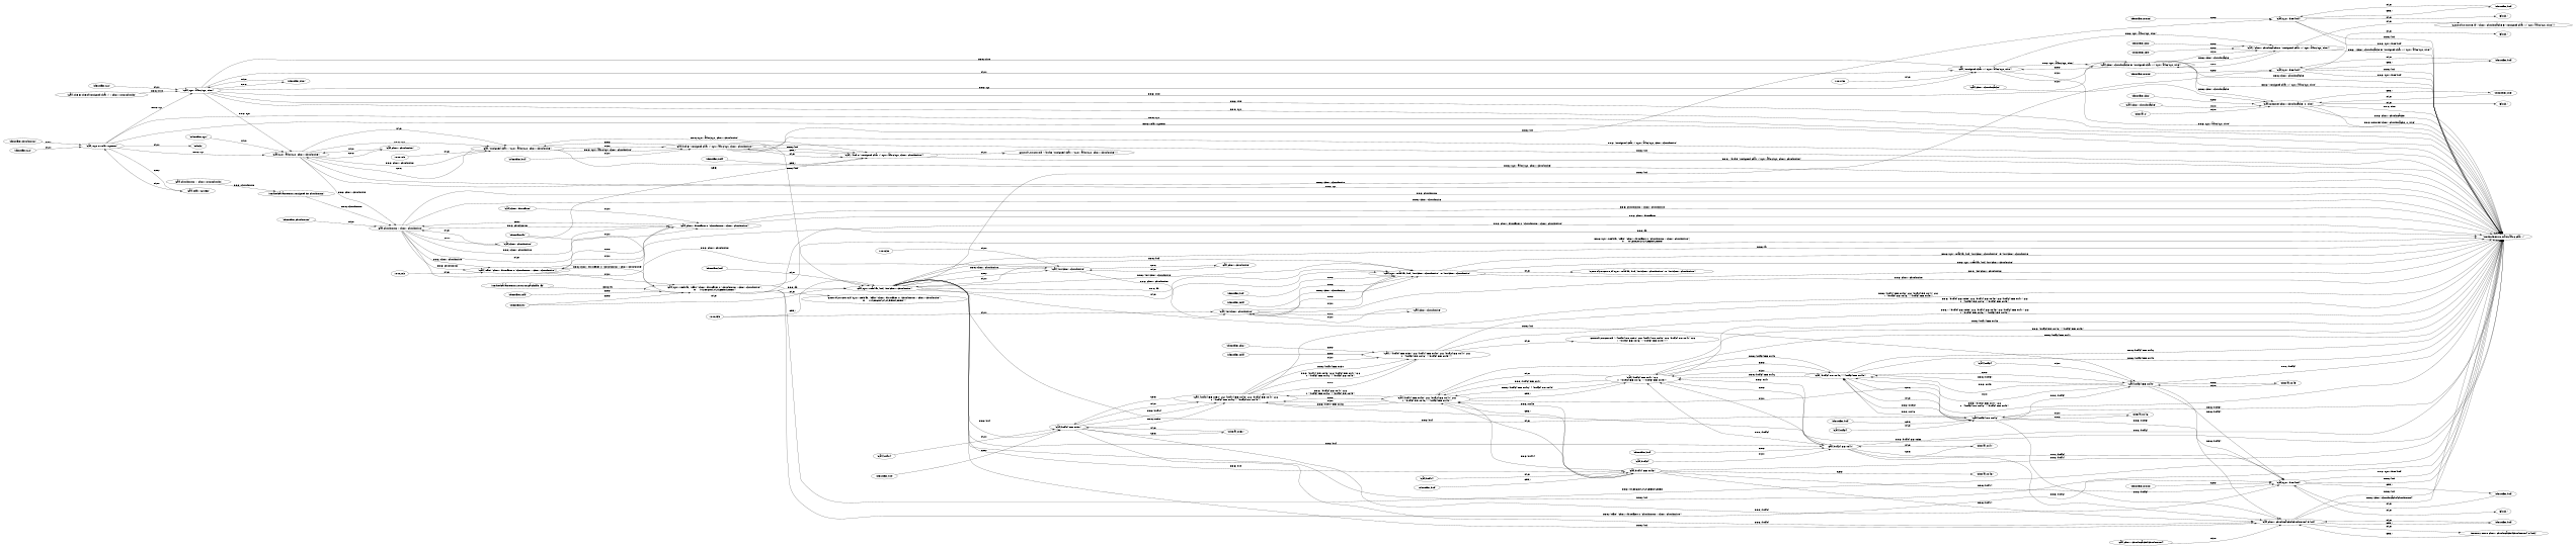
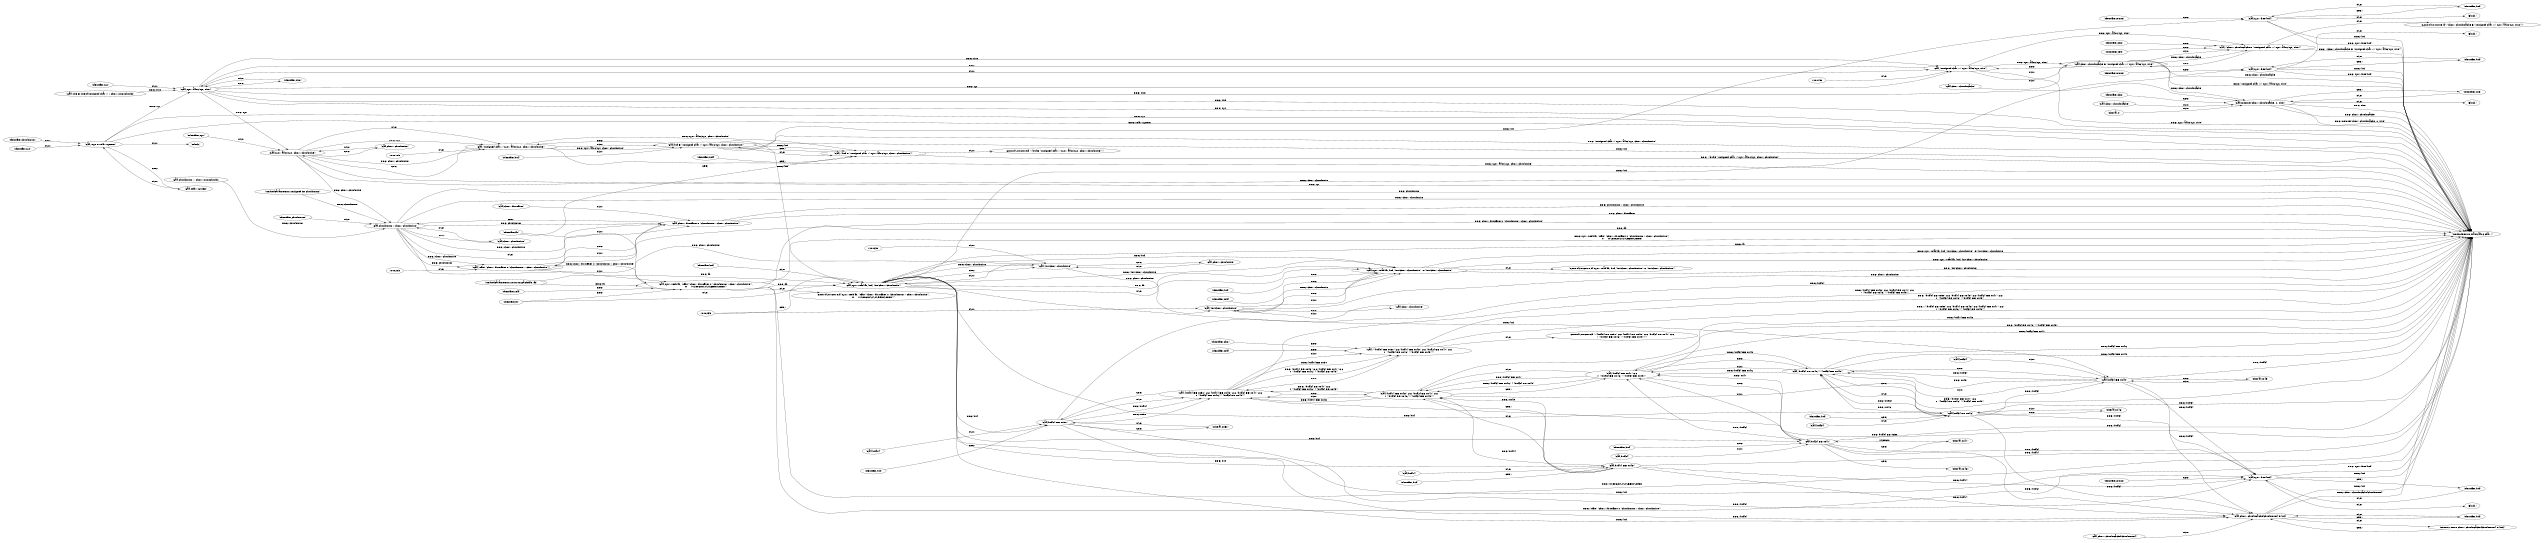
  digraph {
    rankdir=LR
    n1 [label="(Call,*sys = self->system)"]
    n2 [label="(Call,sys->alloc(sys, size))"]
    n3 [label="(Call,sys->alloc(sys, chm->chunk_size))"]
    n4 [label="(MethodReturn,static alloc char *)"]
    n5 [label="(Call,self->system)"]
    n6 [label="(Block,)"]
    n7 [label="(Call,(unsigned char **) sys->alloc(sys, size))"]
    n8 [label="(Call,memset(chm->chunk_cache, 0, size))"]
    n9 [label="(Identifier,size)"]
    n10 [label="(Call,(unsigned char *) sys->alloc(sys, chm->chunk_size))"]
    n11 [label="(Call,chunk_num * chm->chunk_size)"]
    n12 [label="(Call,chm->chunk_size)"]
    n13 [label="(Call,!(chm->chunk_cache = (unsigned char **) sys->alloc(sys, size)))"]
    n14 [label="(Call,chm->chunk_cache = (unsigned char **) sys->alloc(sys, size))"]
    n15 [label="(Identifier,size)"]
    n16 [label="(Block,)"]
    n17 [label="(ControlStructure,if (!(chm->chunk_cache = (unsigned char **) sys->alloc(sys, size))))"]
    n18 [label="(Call,!(buf = (unsigned char *) sys->alloc(sys, chm->chunk_size)))"]
    n19 [label="(Call,buf = (unsigned char *) sys->alloc(sys, chm->chunk_size))"]
    n20 [label="(Call,(int)chm->chunk_size)"]
    n21 [label="(Call,(off_t) (chm->dir_offset + (chunk_num * chm->chunk_size)))"]
    n22 [label="(Call,chm->dir_offset + (chunk_num * chm->chunk_size))"]
    n23 [label="(Call,chm->chunk_size)"]
    n24 [label="(ControlStructure,if (!(buf = (unsigned char *) sys->alloc(sys, chm->chunk_size))))"]
    n25 [label="(Call,sys->free(buf))"]
    n26 [label="(Call,sys->read(fh, buf, (int)chm->chunk_size))"]
    n27 [label="(Identifier,buf)"]
    n28 [label="(Block,)"]
    n29 [label="(Call,sys->read(fh, buf, (int)chm->chunk_size) != (int)chm->chunk_size)"]
    n30 [label="(Call,sys->free(buf))"]
    n31 [label="(Call,buf[0] == 0x50)"]
    n32 [label="(Call,sys->free(buf))"]
    n33 [label="(Call,chm->chunk_cache[chunk_num] = buf)"]
    n34 [label="(Call,buf[1] == 0x4D)"]
    n35 [label="(Call,buf[2] == 0x47)"]
    n36 [label="(Call,buf[3] == 0x4C)"]
    n37 [label="(Call,buf[3] == 0x49)"]
    n38 [label="(Call,(int)chm->chunk_size)"]
    n39 [label="(ControlStructure,if (sys->read(fh, buf, (int)chm->chunk_size) != (int)chm->chunk_size))"]
    n40 [label="(Identifier,buf)"]
    n41 [label="(Block,)"]
    n42 [label="(Call,(buf[0] == 0x50) && (buf[1] == 0x4D) && (buf[2] == 0x47) &&\n\t  ((buf[3] == 0x4C) || (buf[3] == 0x49)))"]
    n43 [label="(Literal,0x50)"]
    n44 [label="(Identifier,buf)"]
    n45 [label="(Block,)"]
    n46 [label="(Return,return chm->chunk_cache[chunk_num] = buf;)"]
    n47 [label="(Identifier,buf)"]
    n48 [label="(Call,(buf[1] == 0x4D) && (buf[2] == 0x47) &&\n\t  ((buf[3] == 0x4C) || (buf[3] == 0x49)))"]
    n49 [label="(Literal,0x4D)"]
    n50 [label="(Call,(buf[2] == 0x47) &&\n\t  ((buf[3] == 0x4C) || (buf[3] == 0x49)))"]
    n51 [label="(Literal,0x47)"]
    n52 [label="(Call,(buf[3] == 0x4C) || (buf[3] == 0x49))"]
    n53 [label="(Literal,0x4C)"]
    n54 [label="(Literal,0x49)"]
    n55 [label="(Call,chm->chunk_size)"]
    n56 [label="(Call,chm->chunk_size)"]
    n57 [label="(Call,!((buf[0] == 0x50) && (buf[1] == 0x4D) && (buf[2] == 0x47) &&\n\t  ((buf[3] == 0x4C) || (buf[3] == 0x49))))"]
    n58 [label="(ControlStructure,if (!((buf[0] == 0x50) && (buf[1] == 0x4D) && (buf[2] == 0x47) &&\n\t  ((buf[3] == 0x4C) || (buf[3] == 0x49)))))"]
    n59 [label="(Call,sys->seek(fh, (off_t) (chm->dir_offset + (chunk_num * chm->chunk_size)),\n\t\t      MSPACK_SYS_SEEK_START))"]
    n60 [label="(ControlStructure,if (sys->seek(fh, (off_t) (chm->dir_offset + (chunk_num * chm->chunk_size)),\n\t\t      MSPACK_SYS_SEEK_START)))"]
    n61 [label="(Call,chm->dir_offset)"]
    n62 [label="(Identifier,fh)"]
    n63 [label="(Identifier,self)"]
    n64 [label="(MethodParameterIn,struct mspack_file *fh)"]
    n65 [label="(Identifier,chm)"]
    n66 [label="(Identifier,sys)"]
    n67 [label="(Call,buf[1])"]
    n68 [label="(Call,buf[3])"]
    n69 [label="(Identifier,buf)"]
    n70 [label="(Identifier,NULL)"]
    n71 [label="(Identifier,self)"]
    n72 [label="(Identifier,buf)"]
    n73 [label="(Call,buf[0])"]
    n74 [label="(Identifier,chm)"]
    n75 [label="(Identifier,sys)"]
    n76 [label="(Identifier,chm)"]
    n77 [label="(Call,chm->chunk_cache)"]
    n78 [label="(Call,chunk_num > chm->num_chunks)"]
    n79 [label="(Identifier,self)"]
    n80 [label="(Identifier,chunk_num)"]
    n81 [label="(Identifier,buf)"]
    n82 [label="(Identifier,chunk_num)"]
    n83 [label="(Call,buf[2])"]
    n84 [label="(Identifier,sys)"]
    n85 [label="(Call,size = sizeof(unsigned char *) * chm->num_chunks)"]
    n86 [label="(Identifier,fh)"]
    n87 [label="(Identifier,buf)"]
    n88 [label="(Identifier,buf)"]
    n89 [label="(Call,chm->chunk_cache)"]
    n90 [label="(Call,buf[3])"]
    n91 [label="(Literal,0)"]
    n92 [label="(Identifier,self)"]
    n93 [label="(Identifier,NULL)"]
    n94 [label="(Call,chm->chunk_cache[chunk_num])"]
    n95 [label="(Identifier,self)"]
    n96 [label="(Identifier,buf)"]
    n97 [label="(Identifier,NULL)"]
    n98 [label="(Identifier,buf)"]
    n99 [label="(MethodParameterIn,unsigned int chunk_num)"]
    1000150
    1000185
    1000235
    1000203
    1000230
    n1 -> n2 [label="DDG: sys"]
-   n1 -> n3 [label="DDG: sys"]
    n1 -> n4 [label="DDG: sys"]
    n1 -> n4 [label="DDG: self->system"]
    n1 -> n5 [label="CFG: "]
    n1 -> n6 [label="AST: "]
    n2 -> n3 [label="DDG: sys"]
    n2 -> n4 [label="DDG: size"]
    n2 -> n4 [label="DDG: sys"]
    n2 -> n7 [label="AST: "]
    n2 -> n7 [label="DDG: sys"]
    n2 -> n7 [label="DDG: size"]
    n2 -> n8 [label="DDG: size"]
    n2 -> n9 [label="CFG: "]
    n3 -> n4 [label="DDG: chm->chunk_size"]
    n3 -> n4 [label="DDG: sys"]
    n3 -> n10 [label="AST: "]
    n3 -> n10 [label="DDG: sys"]
    n3 -> n10 [label="DDG: chm->chunk_size"]
    n3 -> n11 [label="DDG: chm->chunk_size"]
    n3 -> n12 [label="CFG: "]
    n5 -> n1 [label="AST: "]
+   n7 -> n2 [label="CFG: "]
    n7 -> n4 [label="DDG: sys->alloc(sys, size)"]
    n7 -> n13 [label="DDG: sys->alloc(sys, size)"]
    n7 -> n14 [label="AST: "]
    n7 -> n14 [label="DDG: sys->alloc(sys, size)"]
    n8 -> n4 [label="DDG: size"]
    n8 -> n4 [label="DDG: chm->chunk_cache"]
    n8 -> n4 [label="DDG: memset(chm->chunk_cache, 0, size)"]
    n8 -> n15 [label="CFG: "]
    n8 -> n16 [label="AST: "]
    n9 -> n2 [label="AST: "]
    n10 -> n3 [label="CFG: "]
    n10 -> n4 [label="DDG: sys->alloc(sys, chm->chunk_size)"]
    n10 -> n18 [label="DDG: sys->alloc(sys, chm->chunk_size)"]
    n10 -> n19 [label="AST: "]
    n10 -> n19 [label="DDG: sys->alloc(sys, chm->chunk_size)"]
    n11 -> n4 [label="DDG: chunk_num"]
    n11 -> n4 [label="DDG: chm->chunk_size"]
    n11 -> n20 [label="DDG: chm->chunk_size"]
    n11 -> n21 [label="DDG: chunk_num"]
    n11 -> n21 [label="DDG: chm->chunk_size"]
    n11 -> n22 [label="AST: "]
    n11 -> n22 [label="DDG: chunk_num"]
    n11 -> n22 [label="DDG: chm->chunk_size"]
    n11 -> n23 [label="CFG: "]
    n12 -> n3 [label="AST: "]
    n13 -> n4 [label="DDG: !(chm->chunk_cache = (unsigned char **) sys->alloc(sys, size))"]
    n13 -> n14 [label="CFG: "]
    n13 -> n17 [label="AST: "]
    n14 -> n4 [label="DDG: (unsigned char **) sys->alloc(sys, size)"]
    n14 -> n4 [label="DDG: chm->chunk_cache"]
    n14 -> n7 [label="CFG: "]
    n14 -> n8 [label="DDG: chm->chunk_cache"]
    n14 -> n13 [label="AST: "]
    n14 -> n13 [label="DDG: chm->chunk_cache"]
    n15 -> n8 [label="AST: "]
    n18 -> n4 [label="DDG: !(buf = (unsigned char *) sys->alloc(sys, chm->chunk_size))"]
    n18 -> n19 [label="CFG: "]
    n18 -> n24 [label="AST: "]
    n19 -> n4 [label="DDG: (unsigned char *) sys->alloc(sys, chm->chunk_size)"]
    n19 -> n4 [label="DDG: buf"]
    n19 -> n10 [label="CFG: "]
    n19 -> n18 [label="AST: "]
    n19 -> n18 [label="DDG: buf"]
    n19 -> n25 [label="DDG: buf"]
    n19 -> n26 [label="DDG: buf"]
    n20 -> n26 [label="AST: "]
    n20 -> n26 [label="DDG: chm->chunk_size"]
    n20 -> n38 [label="DDG: chm->chunk_size"]
    n20 -> n55 [label="CFG: "]
    n21 -> n4 [label="DDG: chm->dir_offset + (chunk_num * chm->chunk_size)"]
    n21 -> n22 [label="CFG: "]
    n21 -> n59 [label="AST: "]
    n21 -> n59 [label="DDG: chm->dir_offset + (chunk_num * chm->chunk_size)"]
    n22 -> n4 [label="DDG: chunk_num * chm->chunk_size"]
    n22 -> n4 [label="DDG: chm->dir_offset"]
    n22 -> n11 [label="CFG: "]
    n22 -> n21 [label="AST: "]
    n23 -> n11 [label="AST: "]
    n25 -> n4 [label="DDG: buf"]
    n25 -> n4 [label="DDG: sys->free(buf)"]
    n25 -> n27 [label="CFG: "]
    n25 -> n28 [label="AST: "]
    n26 -> n4 [label="DDG: fh"]
    n26 -> n20 [label="CFG: "]
    n26 -> n29 [label="AST: "]
    n26 -> n29 [label="DDG: fh"]
    n26 -> n29 [label="DDG: buf"]
    n26 -> n29 [label="DDG: (int)chm->chunk_size"]
    n26 -> n30 [label="DDG: buf"]
    n26 -> n31 [label="DDG: buf"]
    n26 -> n32 [label="DDG: buf"]
    n26 -> n33 [label="DDG: buf"]
    n26 -> n34 [label="DDG: buf"]
    n26 -> n35 [label="DDG: buf"]
    n26 -> n36 [label="DDG: buf"]
    n26 -> n37 [label="DDG: buf"]
    n27 -> n25 [label="AST: "]
    n29 -> n4 [label="DDG: sys->read(fh, buf, (int)chm->chunk_size) != (int)chm->chunk_size"]
    n29 -> n4 [label="DDG: sys->read(fh, buf, (int)chm->chunk_size)"]
    n29 -> n4 [label="DDG: (int)chm->chunk_size"]
    n29 -> n38 [label="CFG: "]
    n29 -> n39 [label="AST: "]
    n30 -> n4 [label="DDG: sys->free(buf)"]
    n30 -> n4 [label="DDG: buf"]
    n30 -> n40 [label="CFG: "]
    n30 -> n41 [label="AST: "]
+   n31 -> n4 [label="DDG: buf[0]"]
    n31 -> n32 [label="DDG: buf[0]"]
    n31 -> n33 [label="DDG: buf[0]"]
    n31 -> n42 [label="AST: "]
    n31 -> n42 [label="DDG: buf[0]"]
    n31 -> n42 [label="DDG: 0x50"]
    n31 -> n43 [label="CFG: "]
    n32 -> n4 [label="DDG: sys->free(buf)"]
    n32 -> n4 [label="DDG: buf"]
    n32 -> n44 [label="CFG: "]
    n32 -> n45 [label="AST: "]
    n33 -> n4 [label="DDG: buf"]
    n33 -> n4 [label="DDG: chm->chunk_cache[chunk_num]"]
    n33 -> n46 [label="AST: "]
    n33 -> n47 [label="CFG: "]
    n34 -> n4 [label="DDG: buf[1]"]
    n34 -> n32 [label="DDG: buf[1]"]
    n34 -> n33 [label="DDG: buf[1]"]
    n34 -> n48 [label="AST: "]
    n34 -> n48 [label="DDG: buf[1]"]
    n34 -> n48 [label="DDG: 0x4D"]
-   n34 -> n49 [label="CFG: "]
+   n35 -> n49 [label="CFG: "]
    n35 -> n4 [label="DDG: buf[2]"]
    n35 -> n32 [label="DDG: buf[2]"]
    n35 -> n33 [label="DDG: buf[2]"]
    n35 -> n50 [label="AST: "]
    n35 -> n50 [label="DDG: buf[2]"]
    n35 -> n50 [label="DDG: 0x47"]
    n35 -> n51 [label="CFG: "]
    n36 -> n4 [label="DDG: buf[3]"]
    n36 -> n32 [label="DDG: buf[3]"]
    n36 -> n33 [label="DDG: buf[3]"]
    n36 -> n37 [label="DDG: buf[3]"]
    n36 -> n52 [label="AST: "]
    n36 -> n52 [label="DDG: buf[3]"]
    n36 -> n52 [label="DDG: 0x4C"]
    n36 -> n53 [label="CFG: "]
    n37 -> n4 [label="DDG: buf[3]"]
    n37 -> n32 [label="DDG: buf[3]"]
    n37 -> n33 [label="DDG: buf[3]"]
    n37 -> n52 [label="AST: "]
    n37 -> n52 [label="DDG: buf[3]"]
    n37 -> n52 [label="DDG: 0x49"]
    n37 -> n54 [label="CFG: "]
    n38 -> n4 [label="DDG: chm->chunk_size"]
    n38 -> n29 [label="AST: "]
    n38 -> n29 [label="DDG: chm->chunk_size"]
    n38 -> n56 [label="CFG: "]
    n40 -> n30 [label="AST: "]
    n42 -> n4 [label="DDG: buf[0] == 0x50"]
    n42 -> n4 [label="DDG: (buf[1] == 0x4D) && (buf[2] == 0x47) &&\n\t  ((buf[3] == 0x4C) || (buf[3] == 0x49))"]
    n42 -> n31 [label="CFG: "]
    n42 -> n48 [label="CFG: "]
    n42 -> n57 [label="AST: "]
    n42 -> n57 [label="DDG: buf[0] == 0x50"]
    n42 -> n57 [label="DDG: (buf[1] == 0x4D) && (buf[2] == 0x47) &&\n\t  ((buf[3] == 0x4C) || (buf[3] == 0x49))"]
    n43 -> n31 [label="AST: "]
    n44 -> n32 [label="AST: "]
    n46 -> n33 [label="CFG: "]
    n47 -> n33 [label="AST: "]
    n48 -> n4 [label="DDG: (buf[2] == 0x47) &&\n\t  ((buf[3] == 0x4C) || (buf[3] == 0x49))"]
    n48 -> n4 [label="DDG: buf[1] == 0x4D"]
    n48 -> n34 [label="CFG: "]
    n48 -> n42 [label="AST: "]
    n48 -> n42 [label="DDG: buf[1] == 0x4D"]
    n48 -> n42 [label="DDG: (buf[2] == 0x47) &&\n\t  ((buf[3] == 0x4C) || (buf[3] == 0x49))"]
    n48 -> n50 [label="CFG: "]
    n50 -> n4 [label="DDG: (buf[3] == 0x4C) || (buf[3] == 0x49)"]
    n50 -> n4 [label="DDG: buf[2] == 0x47"]
    n50 -> n35 [label="CFG: "]
    n50 -> n48 [label="AST: "]
    n50 -> n48 [label="DDG: buf[2] == 0x47"]
    n50 -> n48 [label="DDG: (buf[3] == 0x4C) || (buf[3] == 0x49)"]
    n50 -> n52 [label="CFG: "]
-   n51 -> n35 [label="AST: "]
+   n51 -> n35 [label="MSPACK: "]
    n52 -> n4 [label="DDG: buf[3] == 0x49"]
    n52 -> n4 [label="DDG: buf[3] == 0x4C"]
    n52 -> n36 [label="CFG: "]
    n52 -> n37 [label="CFG: "]
    n52 -> n50 [label="AST: "]
    n52 -> n50 [label="DDG: buf[3] == 0x4C"]
    n52 -> n50 [label="DDG: buf[3] == 0x49"]
    n53 -> n36 [label="AST: "]
    n54 -> n37 [label="AST: "]
    n55 -> n20 [label="AST: "]
    n56 -> n38 [label="AST: "]
    n57 -> n4 [label="DDG: (buf[0] == 0x50) && (buf[1] == 0x4D) && (buf[2] == 0x47) &&\n\t  ((buf[3] == 0x4C) || (buf[3] == 0x49))"]
    n57 -> n4 [label="DDG: !((buf[0] == 0x50) && (buf[1] == 0x4D) && (buf[2] == 0x47) &&\n\t  ((buf[3] == 0x4C) || (buf[3] == 0x49)))"]
    n57 -> n42 [label="CFG: "]
    n57 -> n58 [label="AST: "]
    n59 -> n4 [label="DDG: fh"]
    n59 -> n4 [label="DDG: sys->seek(fh, (off_t) (chm->dir_offset + (chunk_num * chm->chunk_size)),\n\t\t      MSPACK_SYS_SEEK_START)"]
    n59 -> n4 [label="DDG: MSPACK_SYS_SEEK_START"]
    n59 -> n4 [label="DDG: (off_t) (chm->dir_offset + (chunk_num * chm->chunk_size))"]
    n59 -> n26 [label="DDG: fh"]
    n59 -> n60 [label="AST: "]
    n61 -> n22 [label="AST: "]
    n62 -> n26 [label="AST: "]
    n62 -> n59 [label="CFG: "]
    n63 -> n59 [label="CFG: "]
+   n64 -> n26 [label="DDG: fh"]
    n64 -> n59 [label="DDG: fh"]
    n65 -> n57 [label="CFG: "]
    n66 -> n2 [label="AST: "]
    n67 -> n34 [label="AST: "]
    n68 -> n37 [label="AST: "]
    n69 -> n35 [label="CFG: "]
    n70 -> n30 [label="CFG: "]
    n71 -> n13 [label="CFG: "]
    n72 -> n29 [label="CFG: "]
    n73 -> n31 [label="AST: "]
    n74 -> n8 [label="CFG: "]
    n75 -> n3 [label="AST: "]
    n76 -> n13 [label="CFG: "]
    n77 -> n14 [label="AST: "]
-   n78 -> n99 [label="DDG: chunk_num"]
+   n78 -> n11 [label="DDG: chunk_num"]
    n79 -> n18 [label="CFG: "]
    n80 -> n1 [label="CFG: "]
    n81 -> n36 [label="CFG: "]
    n82 -> n11 [label="AST: "]
    n83 -> n35 [label="AST: "]
    n84 -> n1 [label="AST: "]
    n85 -> n2 [label="DDG: size"]
    n86 -> n18 [label="CFG: "]
    n86 -> n59 [label="AST: "]
    n87 -> n31 [label="CFG: "]
    n88 -> n26 [label="AST: "]
    n89 -> n8 [label="AST: "]
    n90 -> n36 [label="AST: "]
    n91 -> n8 [label="AST: "]
    n92 -> n29 [label="CFG: "]
    n93 -> n32 [label="CFG: "]
    n94 -> n33 [label="AST: "]
    n95 -> n57 [label="CFG: "]
    n96 -> n34 [label="CFG: "]
    n97 -> n25 [label="CFG: "]
    n98 -> n19 [label="AST: "]
    n99 -> n11 [label="DDG: chunk_num"]
    1000150 -> n7 [label="AST: "]
    1000185 -> n10 [label="AST: "]
    1000235 -> n26 [label="CFG: "]
    1000235 -> n38 [label="AST: "]
    1000203 -> n21 [label="AST: "]
    1000230 -> n20 [label="AST: "]
  }
